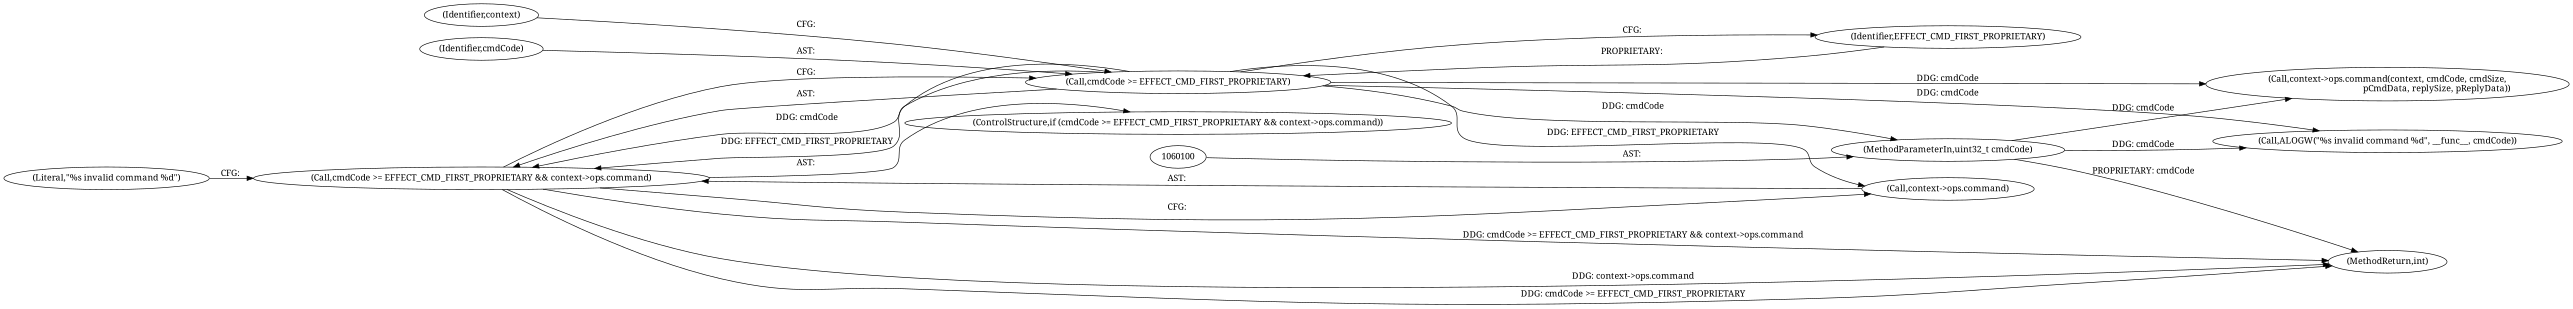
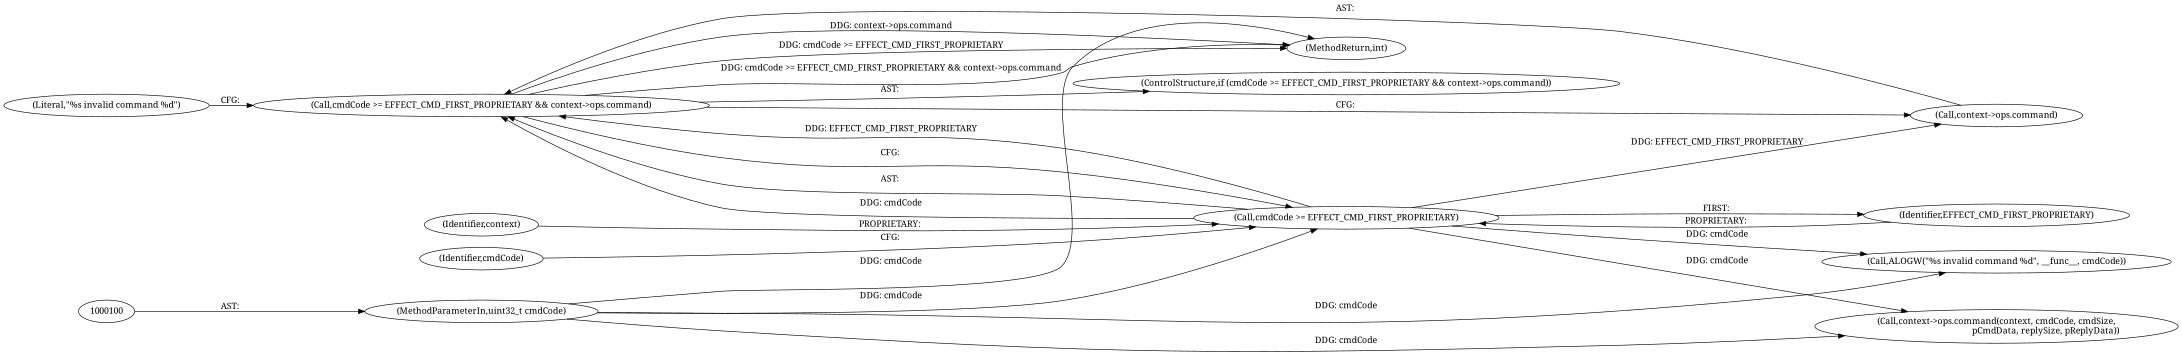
  digraph {
    fontname="Noto Serif"
    rankdir=LR
    node [fontname="Noto Serif"]
    edge [fontname="Noto Serif"]
    n1 [label="(Call,cmdCode >= EFFECT_CMD_FIRST_PROPRIETARY && context->ops.command)"]
    n2 [label="(Call,cmdCode >= EFFECT_CMD_FIRST_PROPRIETARY)"]
    n3 [label="(MethodReturn,int)"]
    n4 [label="(Call,context->ops.command)"]
    n5 [label="(ControlStructure,if (cmdCode >= EFFECT_CMD_FIRST_PROPRIETARY && context->ops.command))"]
    n6 [label="(Identifier,EFFECT_CMD_FIRST_PROPRIETARY)"]
    n7 [label="(Call,ALOGW(\"%s invalid command %d\", __func__, cmdCode))"]
    n8 [label="(Call,context->ops.command(context, cmdCode, cmdSize,\n                                          pCmdData, replySize, pReplyData))"]
    n9 [label="(MethodParameterIn,uint32_t cmdCode)"]
-   1000100 [label=1060100]
+   1000100
    n11 [label="(Identifier,context)"]
    n12 [label="(Identifier,cmdCode)"]
    n13 [label="(Literal,\"%s invalid command %d\")"]
    n1 -> n2 [label="CFG: "]
    n1 -> n3 [label="DDG: context->ops.command"]
    n1 -> n3 [label="DDG: cmdCode >= EFFECT_CMD_FIRST_PROPRIETARY"]
    n1 -> n3 [label="DDG: cmdCode >= EFFECT_CMD_FIRST_PROPRIETARY && context->ops.command"]
    n1 -> n4 [label="CFG: "]
    n1 -> n5 [label="AST: "]
    n2 -> n1 [label="AST: "]
    n2 -> n1 [label="DDG: cmdCode"]
    n2 -> n1 [label="DDG: EFFECT_CMD_FIRST_PROPRIETARY"]
    n2 -> n4 [label="DDG: EFFECT_CMD_FIRST_PROPRIETARY"]
-   n2 -> n6 [label="CFG: "]
+   n2 -> n6 [label="FIRST: "]
    n2 -> n7 [label="DDG: cmdCode"]
    n2 -> n8 [label="DDG: cmdCode"]
    n4 -> n1 [label="AST: "]
    n6 -> n2 [label="PROPRIETARY: "]
-   n2 -> n9 [label="DDG: cmdCode"]
-   n9 -> n3 [label="PROPRIETARY: cmdCode"]
+   n9 -> n2 [label="DDG: cmdCode"]
+   n9 -> n3 [label="DDG: cmdCode"]
    n9 -> n7 [label="DDG: cmdCode"]
    n9 -> n8 [label="DDG: cmdCode"]
    1000100 -> n9 [label="AST: "]
-   n11 -> n2 [label="CFG: "]
-   n12 -> n2 [label="AST: "]
+   n11 -> n2 [label="PROPRIETARY: "]
+   n12 -> n2 [label="CFG: "]
    n13 -> n1 [label="CFG: "]
  }
